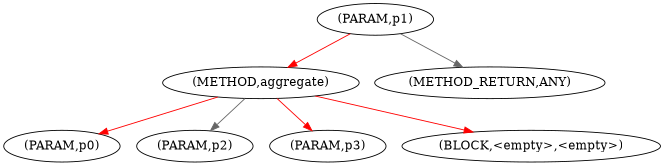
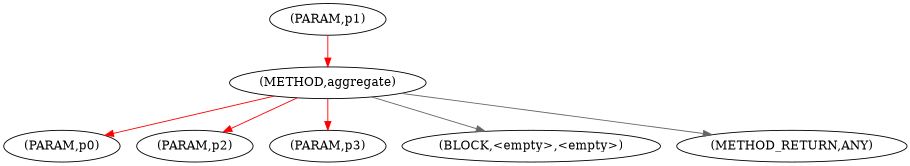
  digraph {
    edge [color=red]
    n1 [label=<(METHOD,aggregate)>]
    n2 [label=<(PARAM,p0)>]
    n3 [label=<(PARAM,p2)>]
    n4 [label=<(PARAM,p3)>]
    n5 [label=<(BLOCK,&lt;empty&gt;,&lt;empty&gt;)>]
    n6 [label=<(METHOD_RETURN,ANY)>]
    n7 [label=<(PARAM,p1)>]
    n1 -> n2
-   n1 -> n3 [color=gray40]
+   n1 -> n3
    n1 -> n4
-   n1 -> n5
-   n7 -> n6 [color=gray40]
+   n1 -> n5 [color=gray40]
+   n1 -> n6 [color=gray40]
    n7 -> n1
  }
